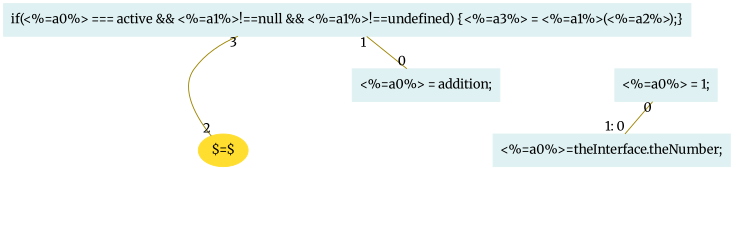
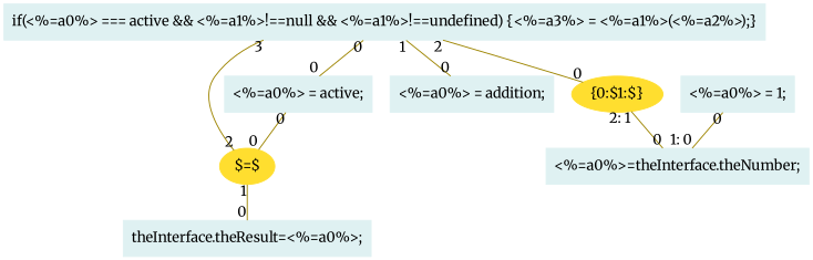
  digraph {
    fontname=Merriweather
    node [color="#dff1f2" fontname=Merriweather shape=box style=filled]
    edge [arrowHead=none arrowsize=1 color="#9d8400" dir=none fontname=Merriweather headlabel=0 taillabel=0]
    n1 [label="<%=a0%>=theInterface.theNumber;\n"]
+   n2 [label="theInterface.theResult=<%=a0%>;\n"]
+   n3 [color="#ffde2f" label="{0:$1:$}" shape=ellipse]
    n4 [color="#ffde2f" label="$=$" shape=ellipse]
+   n5 [label="<%=a0%> = active;\n"]
    n6 [label="<%=a0%> = addition;\n"]
    n7 [label="<%=a0%> = 1;\n"]
    n8 [label="if(<%=a0%> === active && <%=a1%>!==null && <%=a1%>!==undefined) {<%=a3%> = <%=a1%>(<%=a2%>);}\n"]
+   n3 -> n1 [taillabel="2: 1"]
+   n4 -> n2 [taillabel=1]
+   n5 -> n4
    n7 -> n1 [headlabel="1: 0"]
+   n8 -> n3 [taillabel=2]
    n8 -> n4 [headlabel=2 taillabel=3]
+   n8 -> n5
    n8 -> n6 [taillabel=1]
  }
